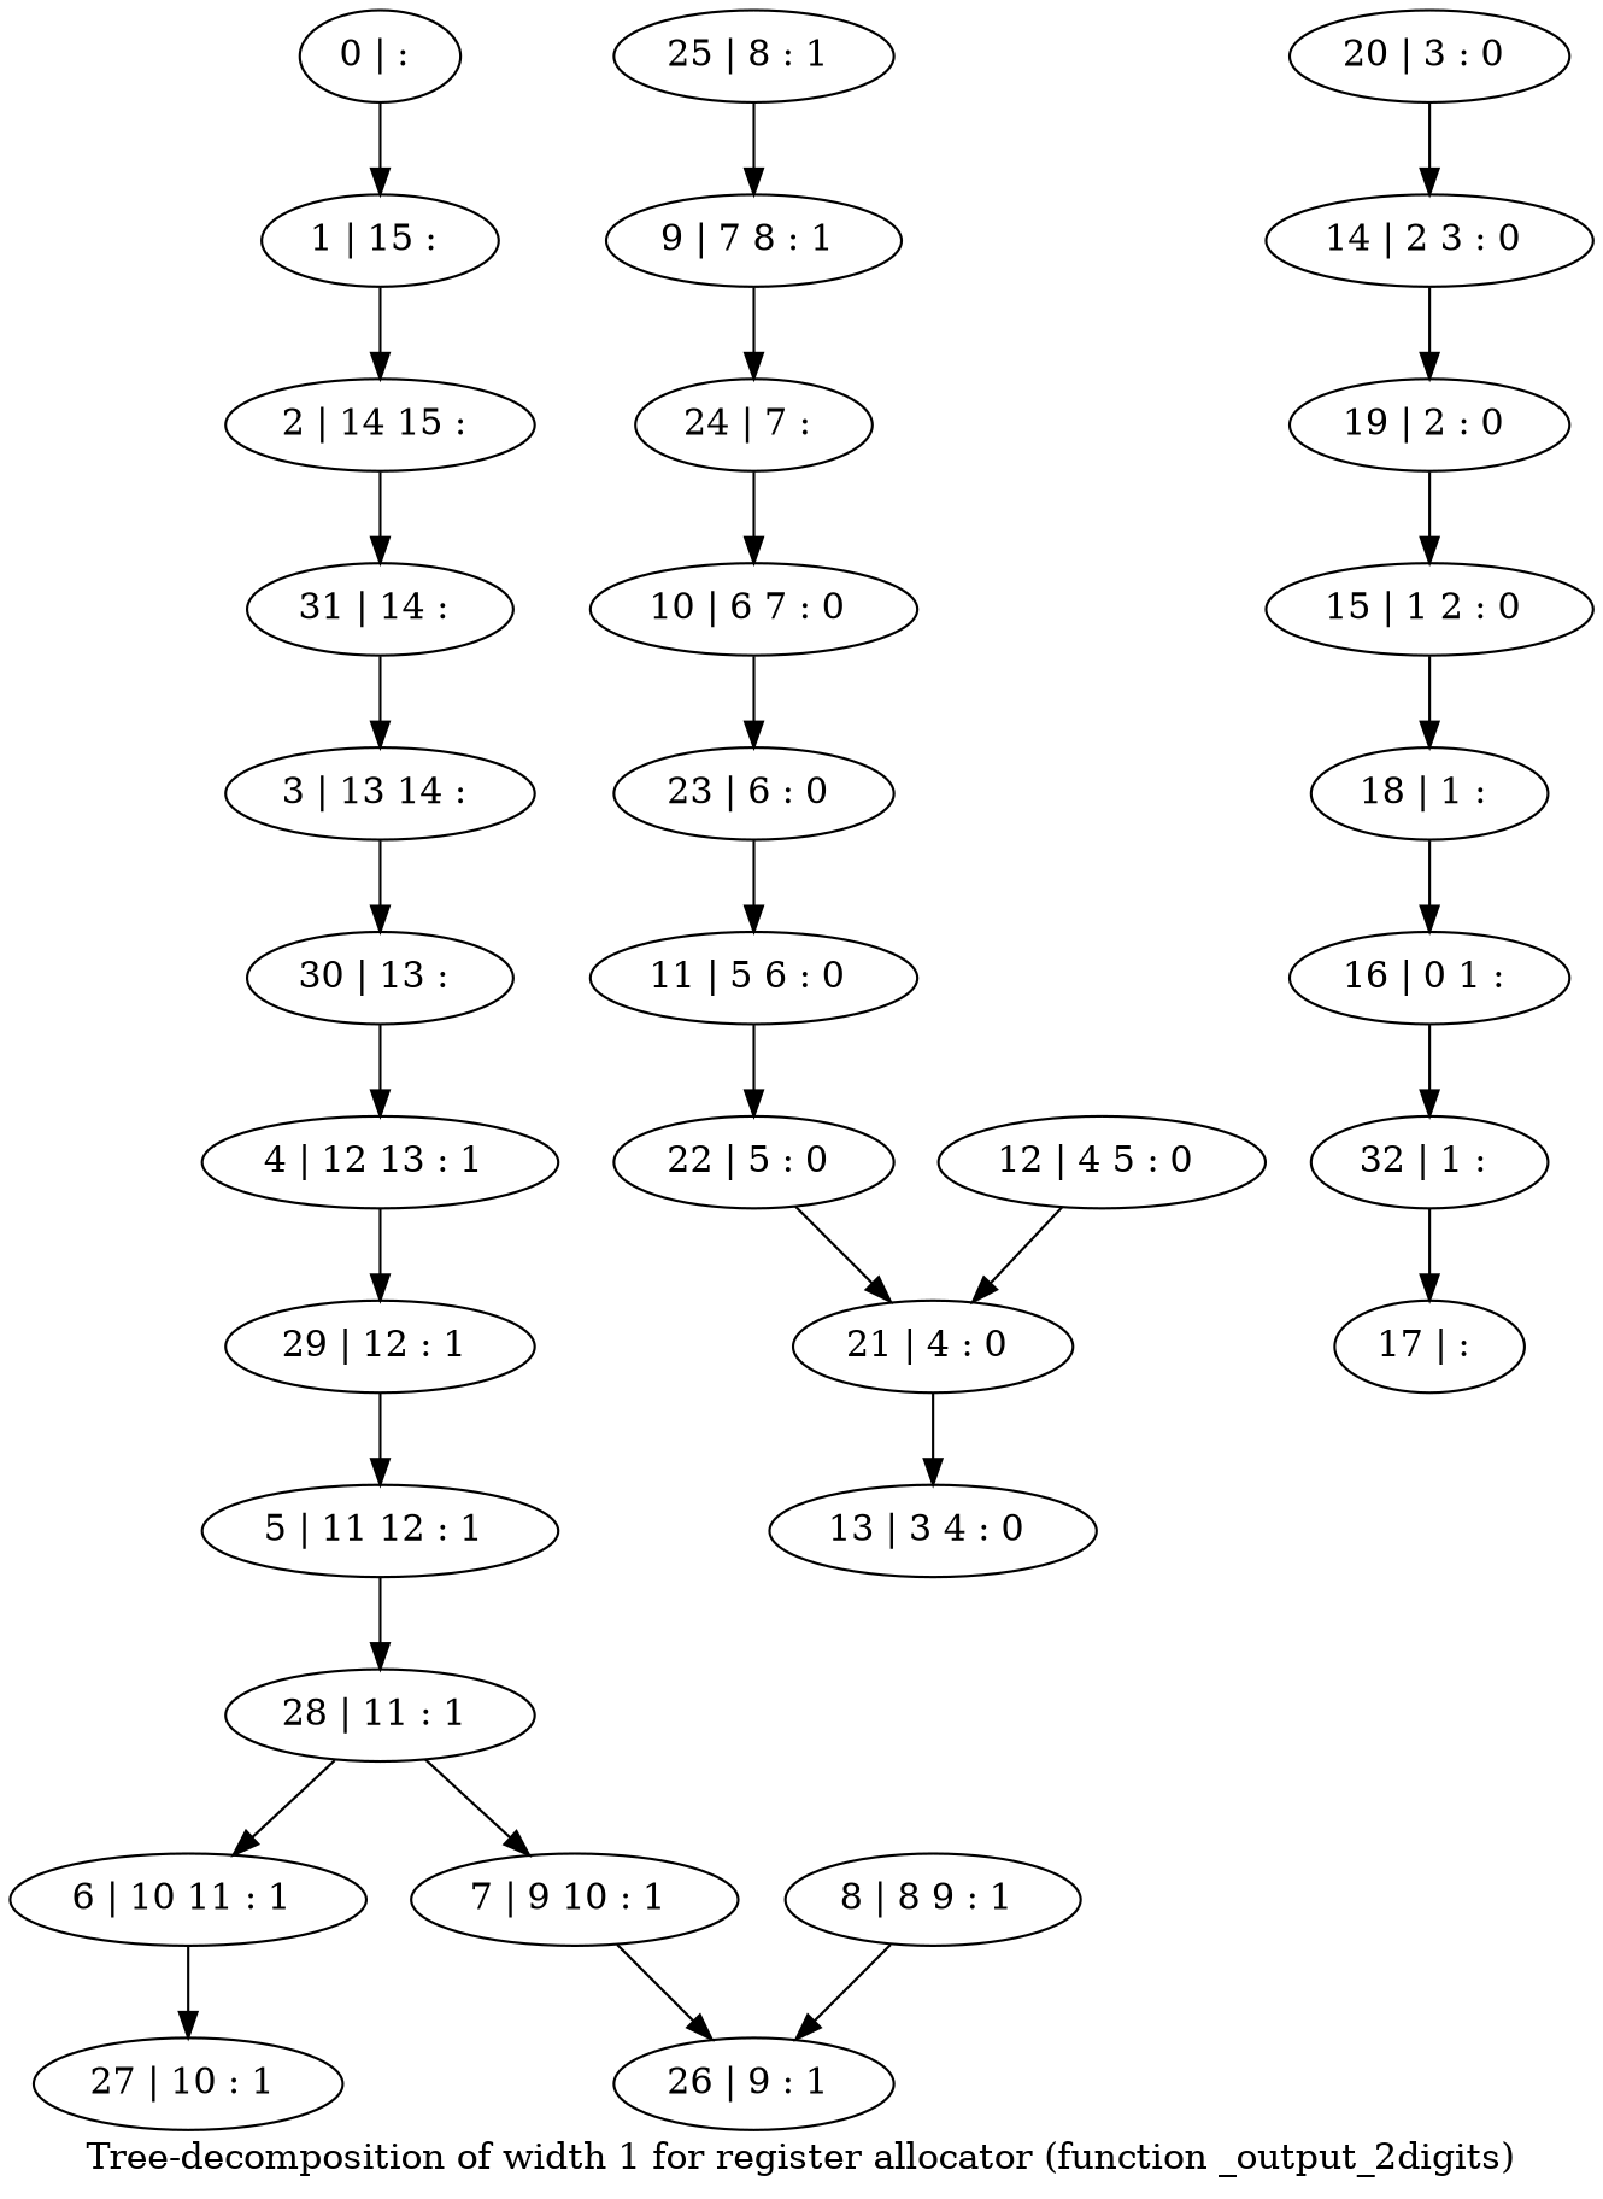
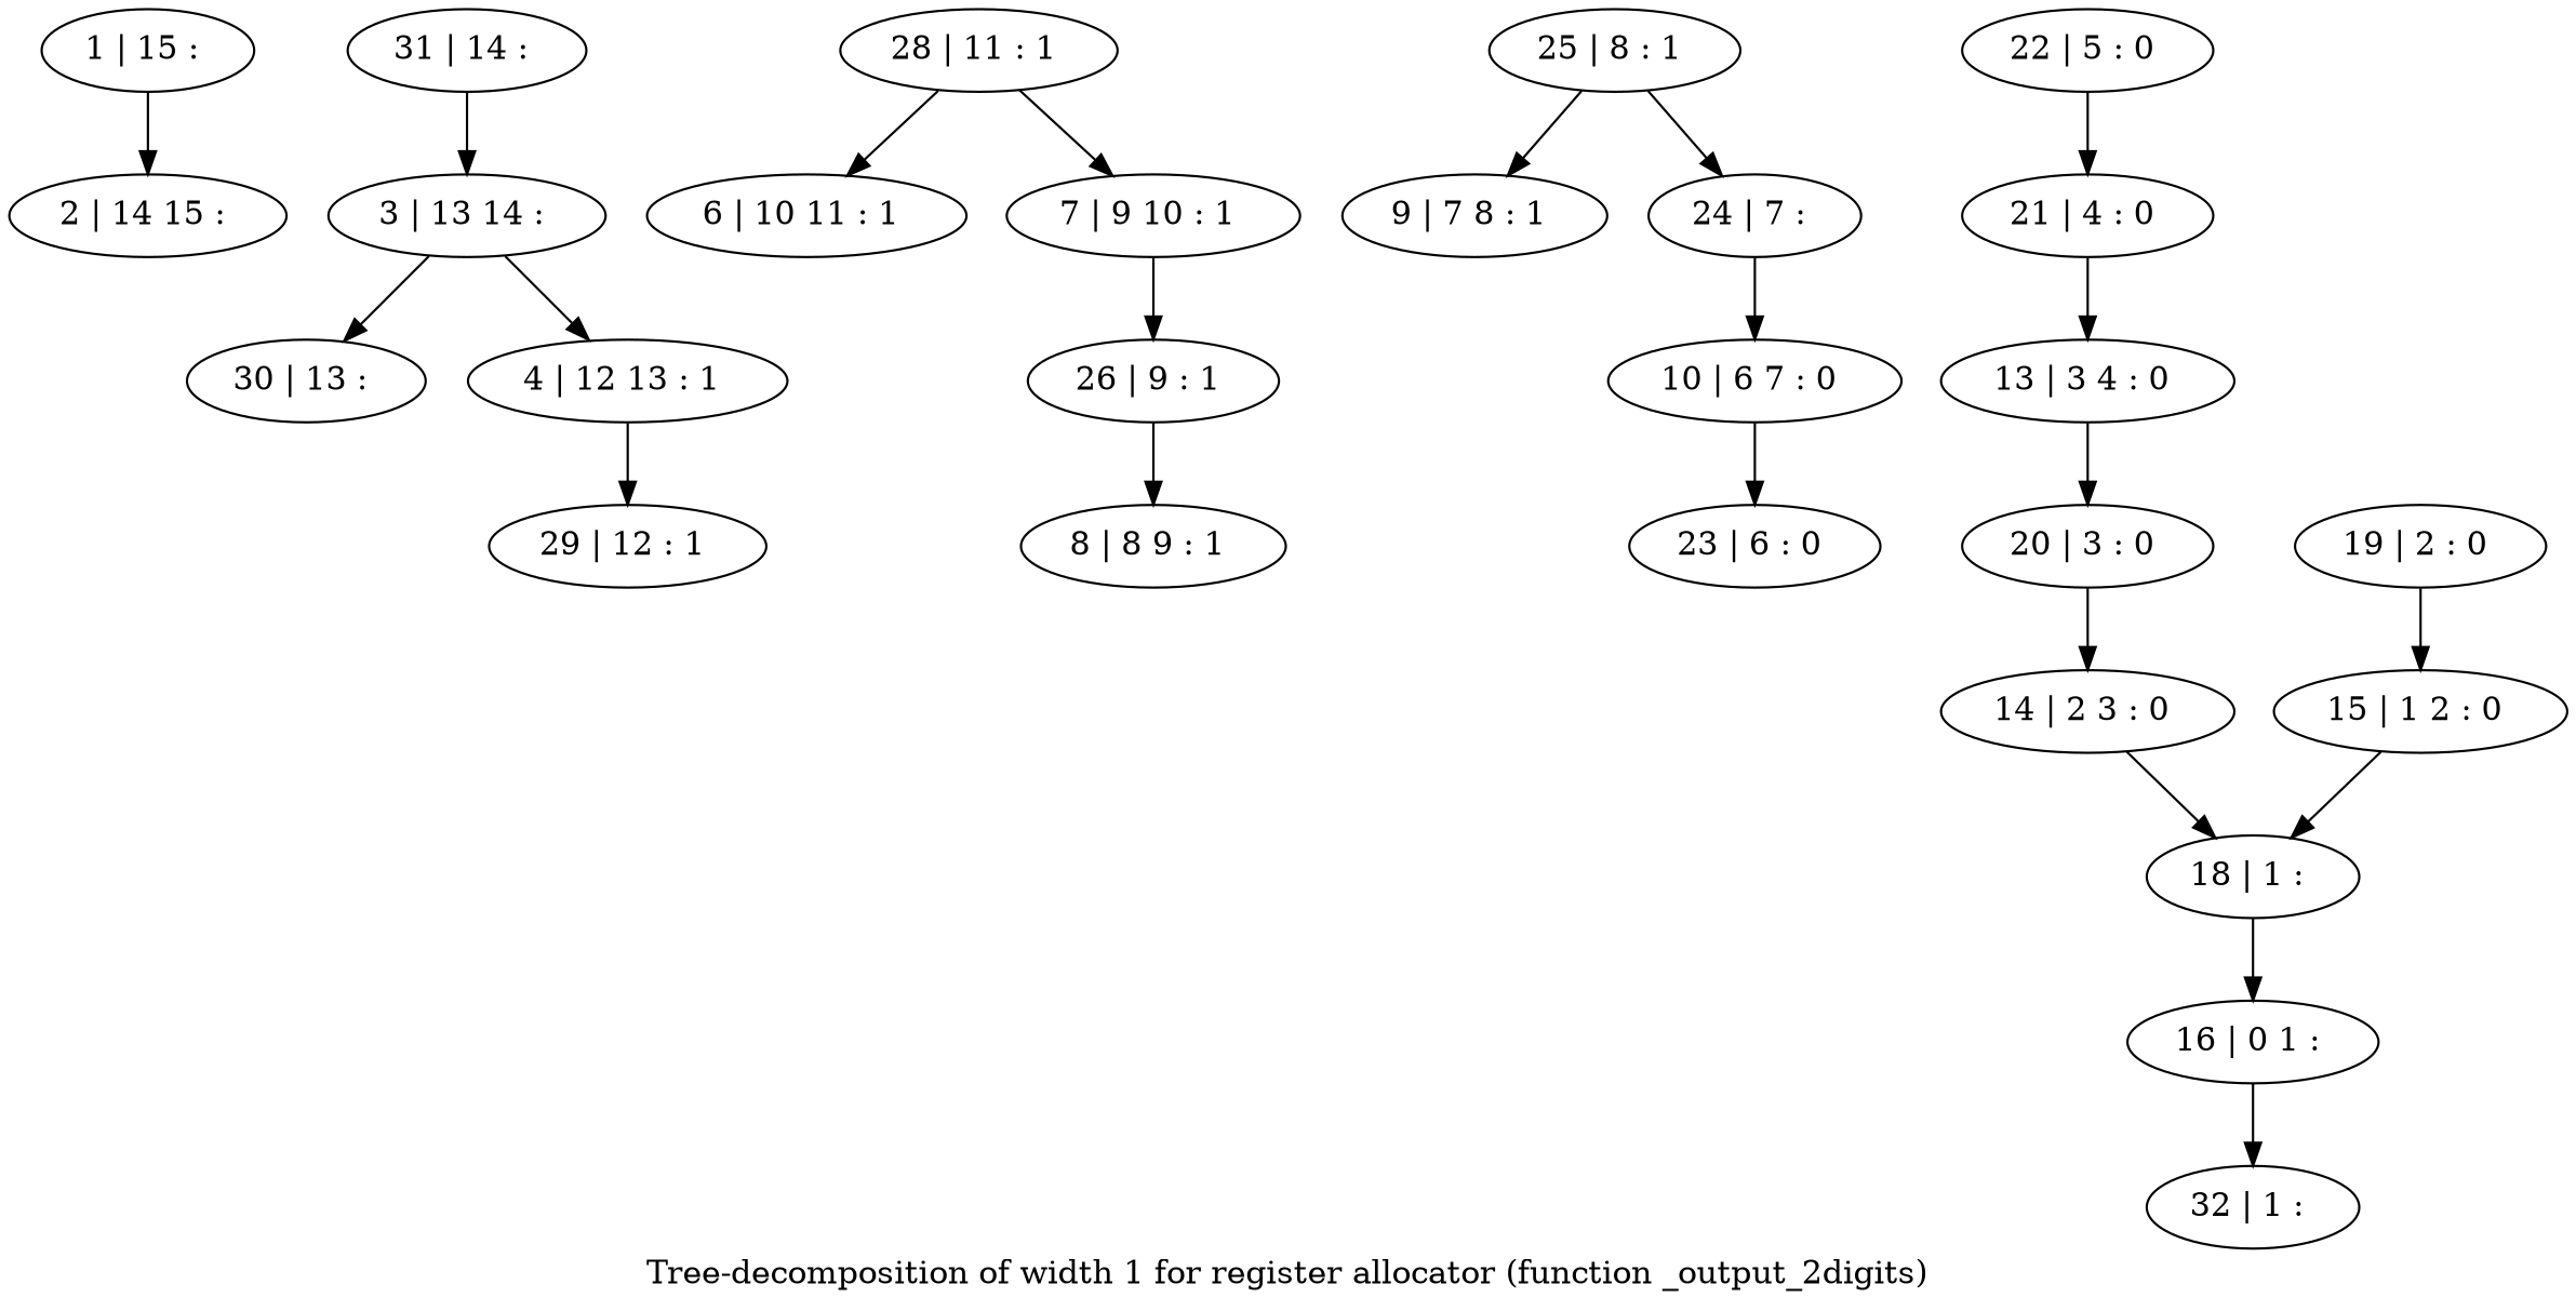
  digraph {
    label="Tree-decomposition of width 1 for register allocator (function _output_2digits)"
-   n1 [label="0 | : "]
    n2 [label="1 | 15 : "]
    n3 [label="2 | 14 15 : "]
    n4 [label="31 | 14 : "]
    n5 [label="3 | 13 14 : "]
    n6 [label="30 | 13 : "]
    n7 [label="4 | 12 13 : 1 "]
    n8 [label="29 | 12 : 1 "]
-   n9 [label="5 | 11 12 : 1 "]
    n10 [label="28 | 11 : 1 "]
    n11 [label="6 | 10 11 : 1 "]
    n12 [label="7 | 9 10 : 1 "]
-   n13 [label="27 | 10 : 1 "]
    n14 [label="26 | 9 : 1 "]
    n15 [label="8 | 8 9 : 1 "]
    n16 [label="25 | 8 : 1 "]
    n17 [label="9 | 7 8 : 1 "]
    n18 [label="24 | 7 : "]
    n19 [label="10 | 6 7 : 0 "]
    n20 [label="23 | 6 : 0 "]
-   n21 [label="11 | 5 6 : 0 "]
    n22 [label="22 | 5 : 0 "]
    n23 [label="21 | 4 : 0 "]
-   n24 [label="12 | 4 5 : 0 "]
    n25 [label="13 | 3 4 : 0 "]
    n26 [label="20 | 3 : 0 "]
    n27 [label="14 | 2 3 : 0 "]
    n28 [label="19 | 2 : 0 "]
    n29 [label="15 | 1 2 : 0 "]
    n30 [label="18 | 1 : "]
    n31 [label="16 | 0 1 : "]
    n32 [label="32 | 1 : "]
-   n33 [label="17 | : "]
-   n1 -> n2
    n2 -> n3
-   n3 -> n4
    n4 -> n5
    n5 -> n6
-   n6 -> n7
+   n5 -> n7
    n7 -> n8
-   n8 -> n9
-   n9 -> n10
    n10 -> n11
    n10 -> n12
-   n11 -> n13
    n12 -> n14
-   n15 -> n14
+   n14 -> n15
    n16 -> n17
-   n17 -> n18
+   n16 -> n18
    n18 -> n19
    n19 -> n20
-   n20 -> n21
-   n21 -> n22
    n22 -> n23
    n23 -> n25
-   n24 -> n23
+   n25 -> n26
    n26 -> n27
-   n27 -> n28
+   n27 -> n30
    n28 -> n29
    n29 -> n30
    n30 -> n31
    n31 -> n32
-   n32 -> n33
  }
